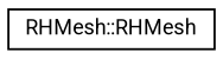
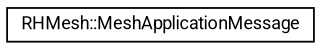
  digraph {
    rankdir=LR
    fontname=Roboto
-   n1 [color=black fillcolor=white fontname=Roboto fontsize=10 height=0.2 label="RHMesh::RHMesh" shape=record style=filled width=0.4]
+   n1 [color=black fillcolor=white fontname=Roboto fontsize=10 height=0.2 label="RHMesh::MeshApplicationMessage" shape=record style=filled width=0.4]
  }
